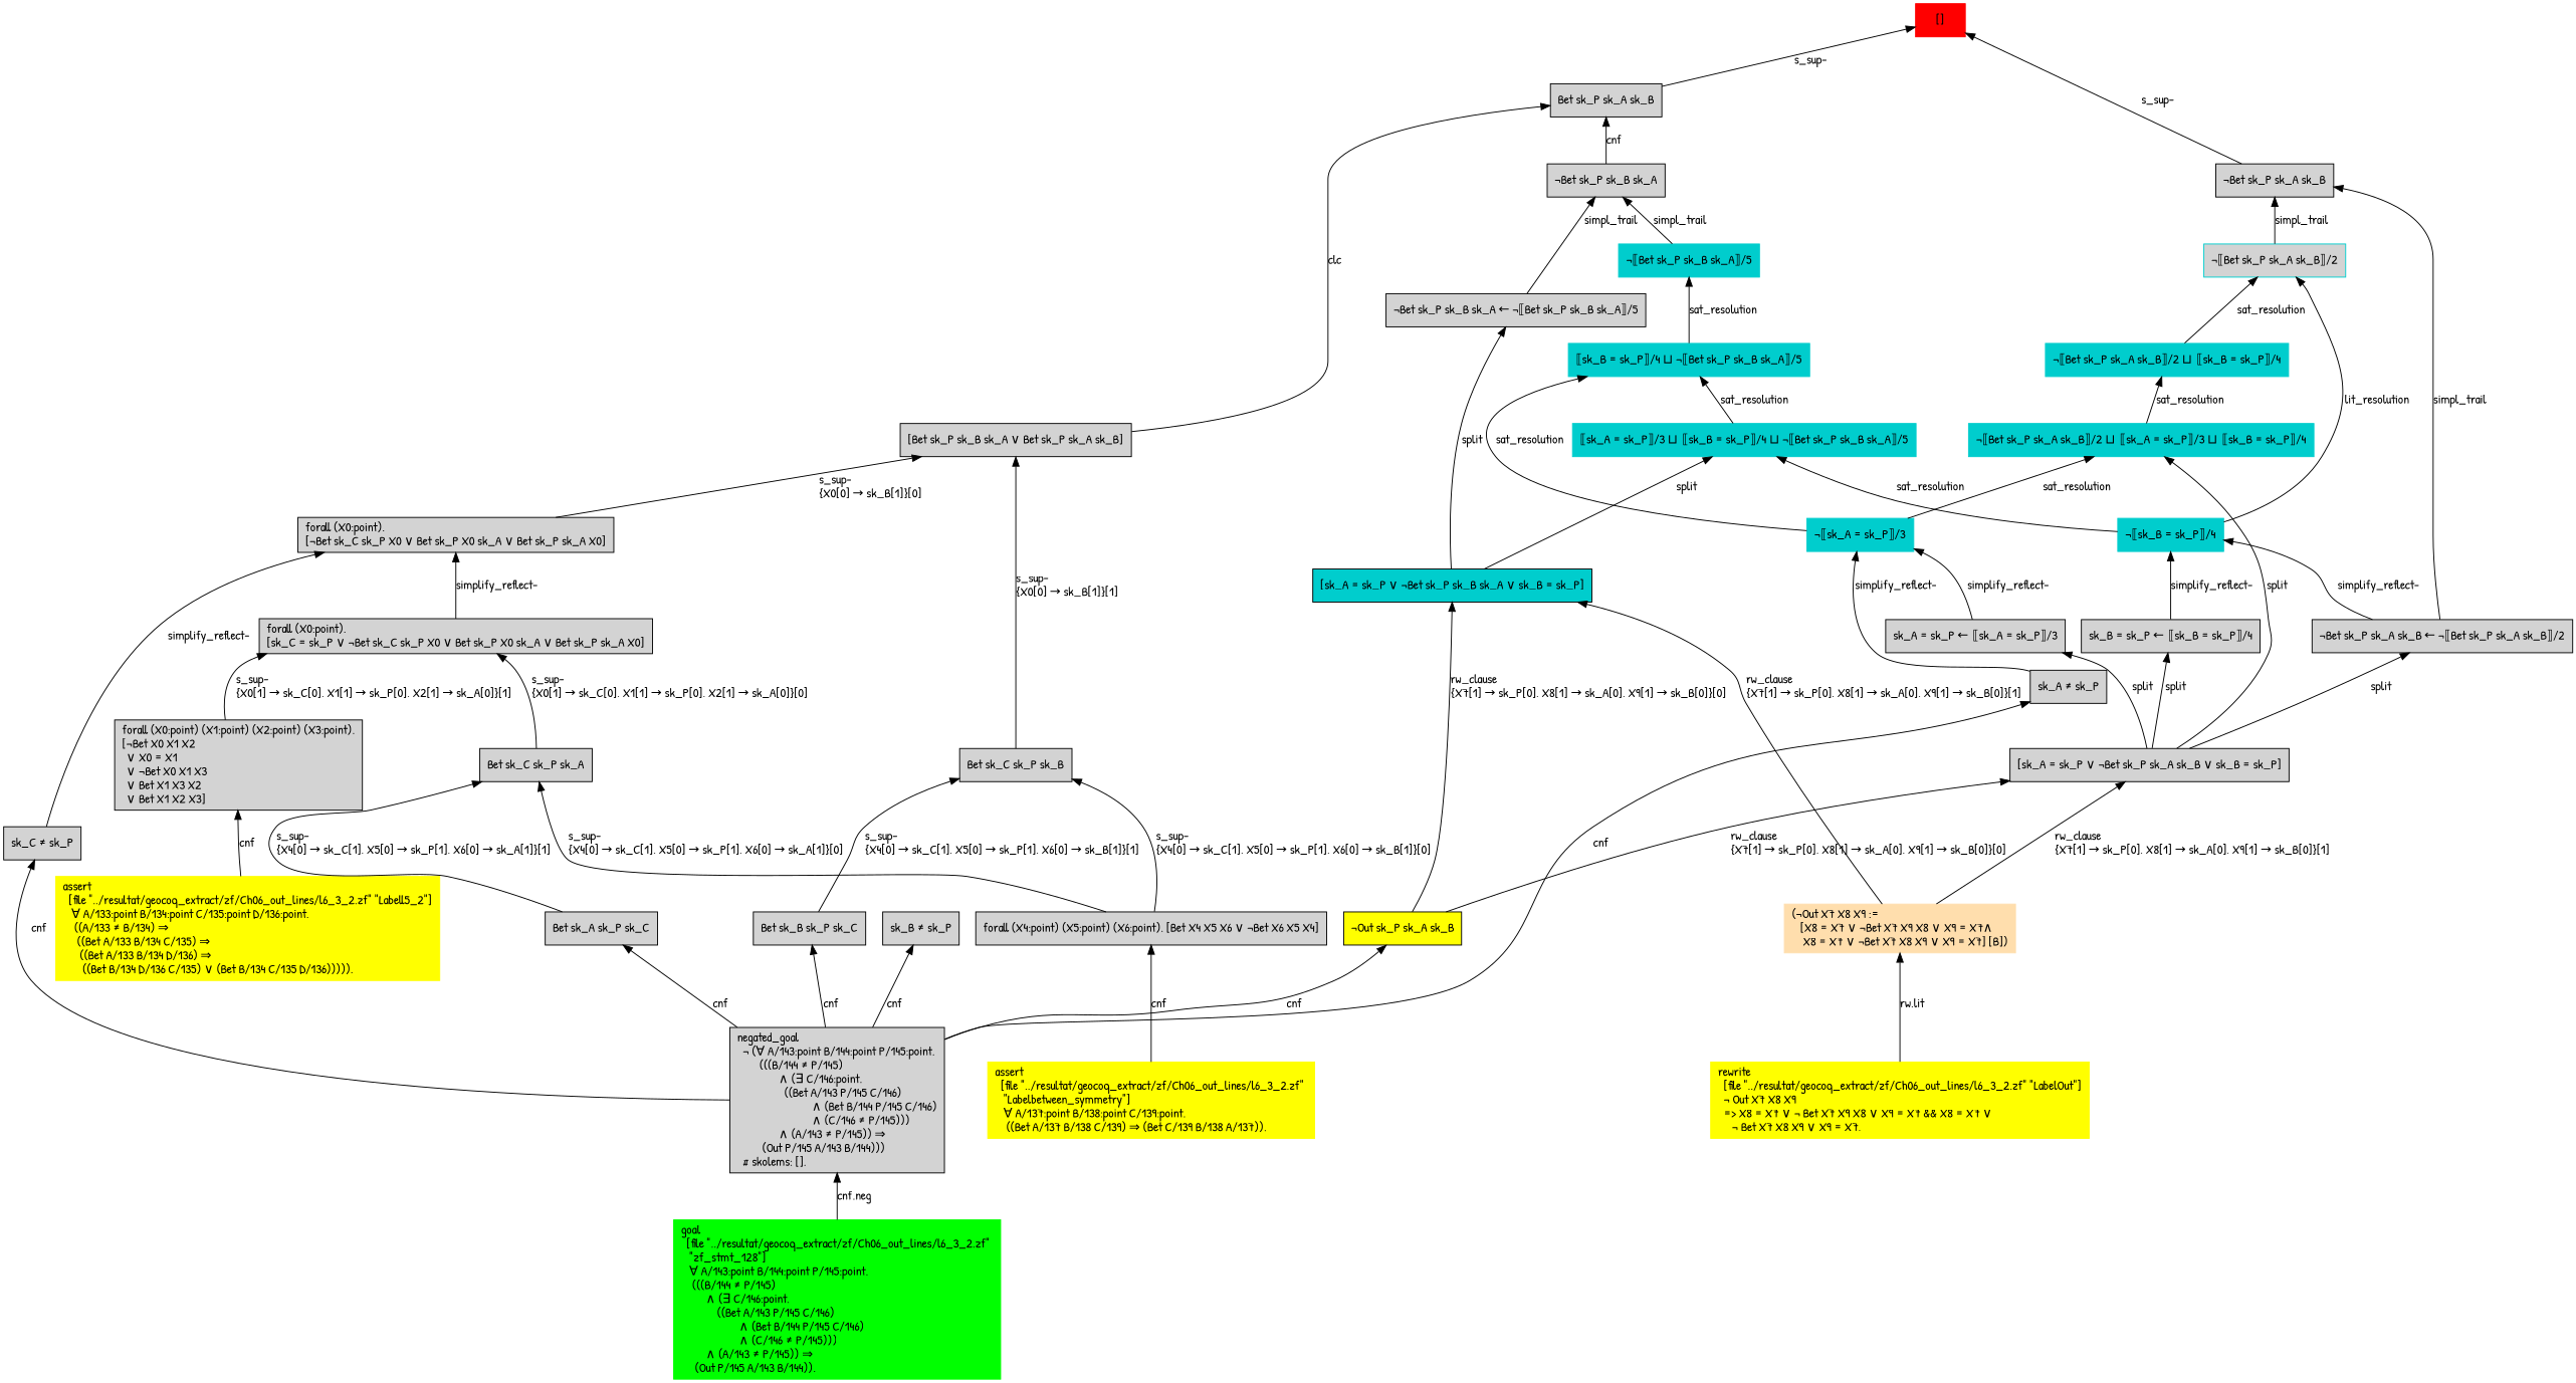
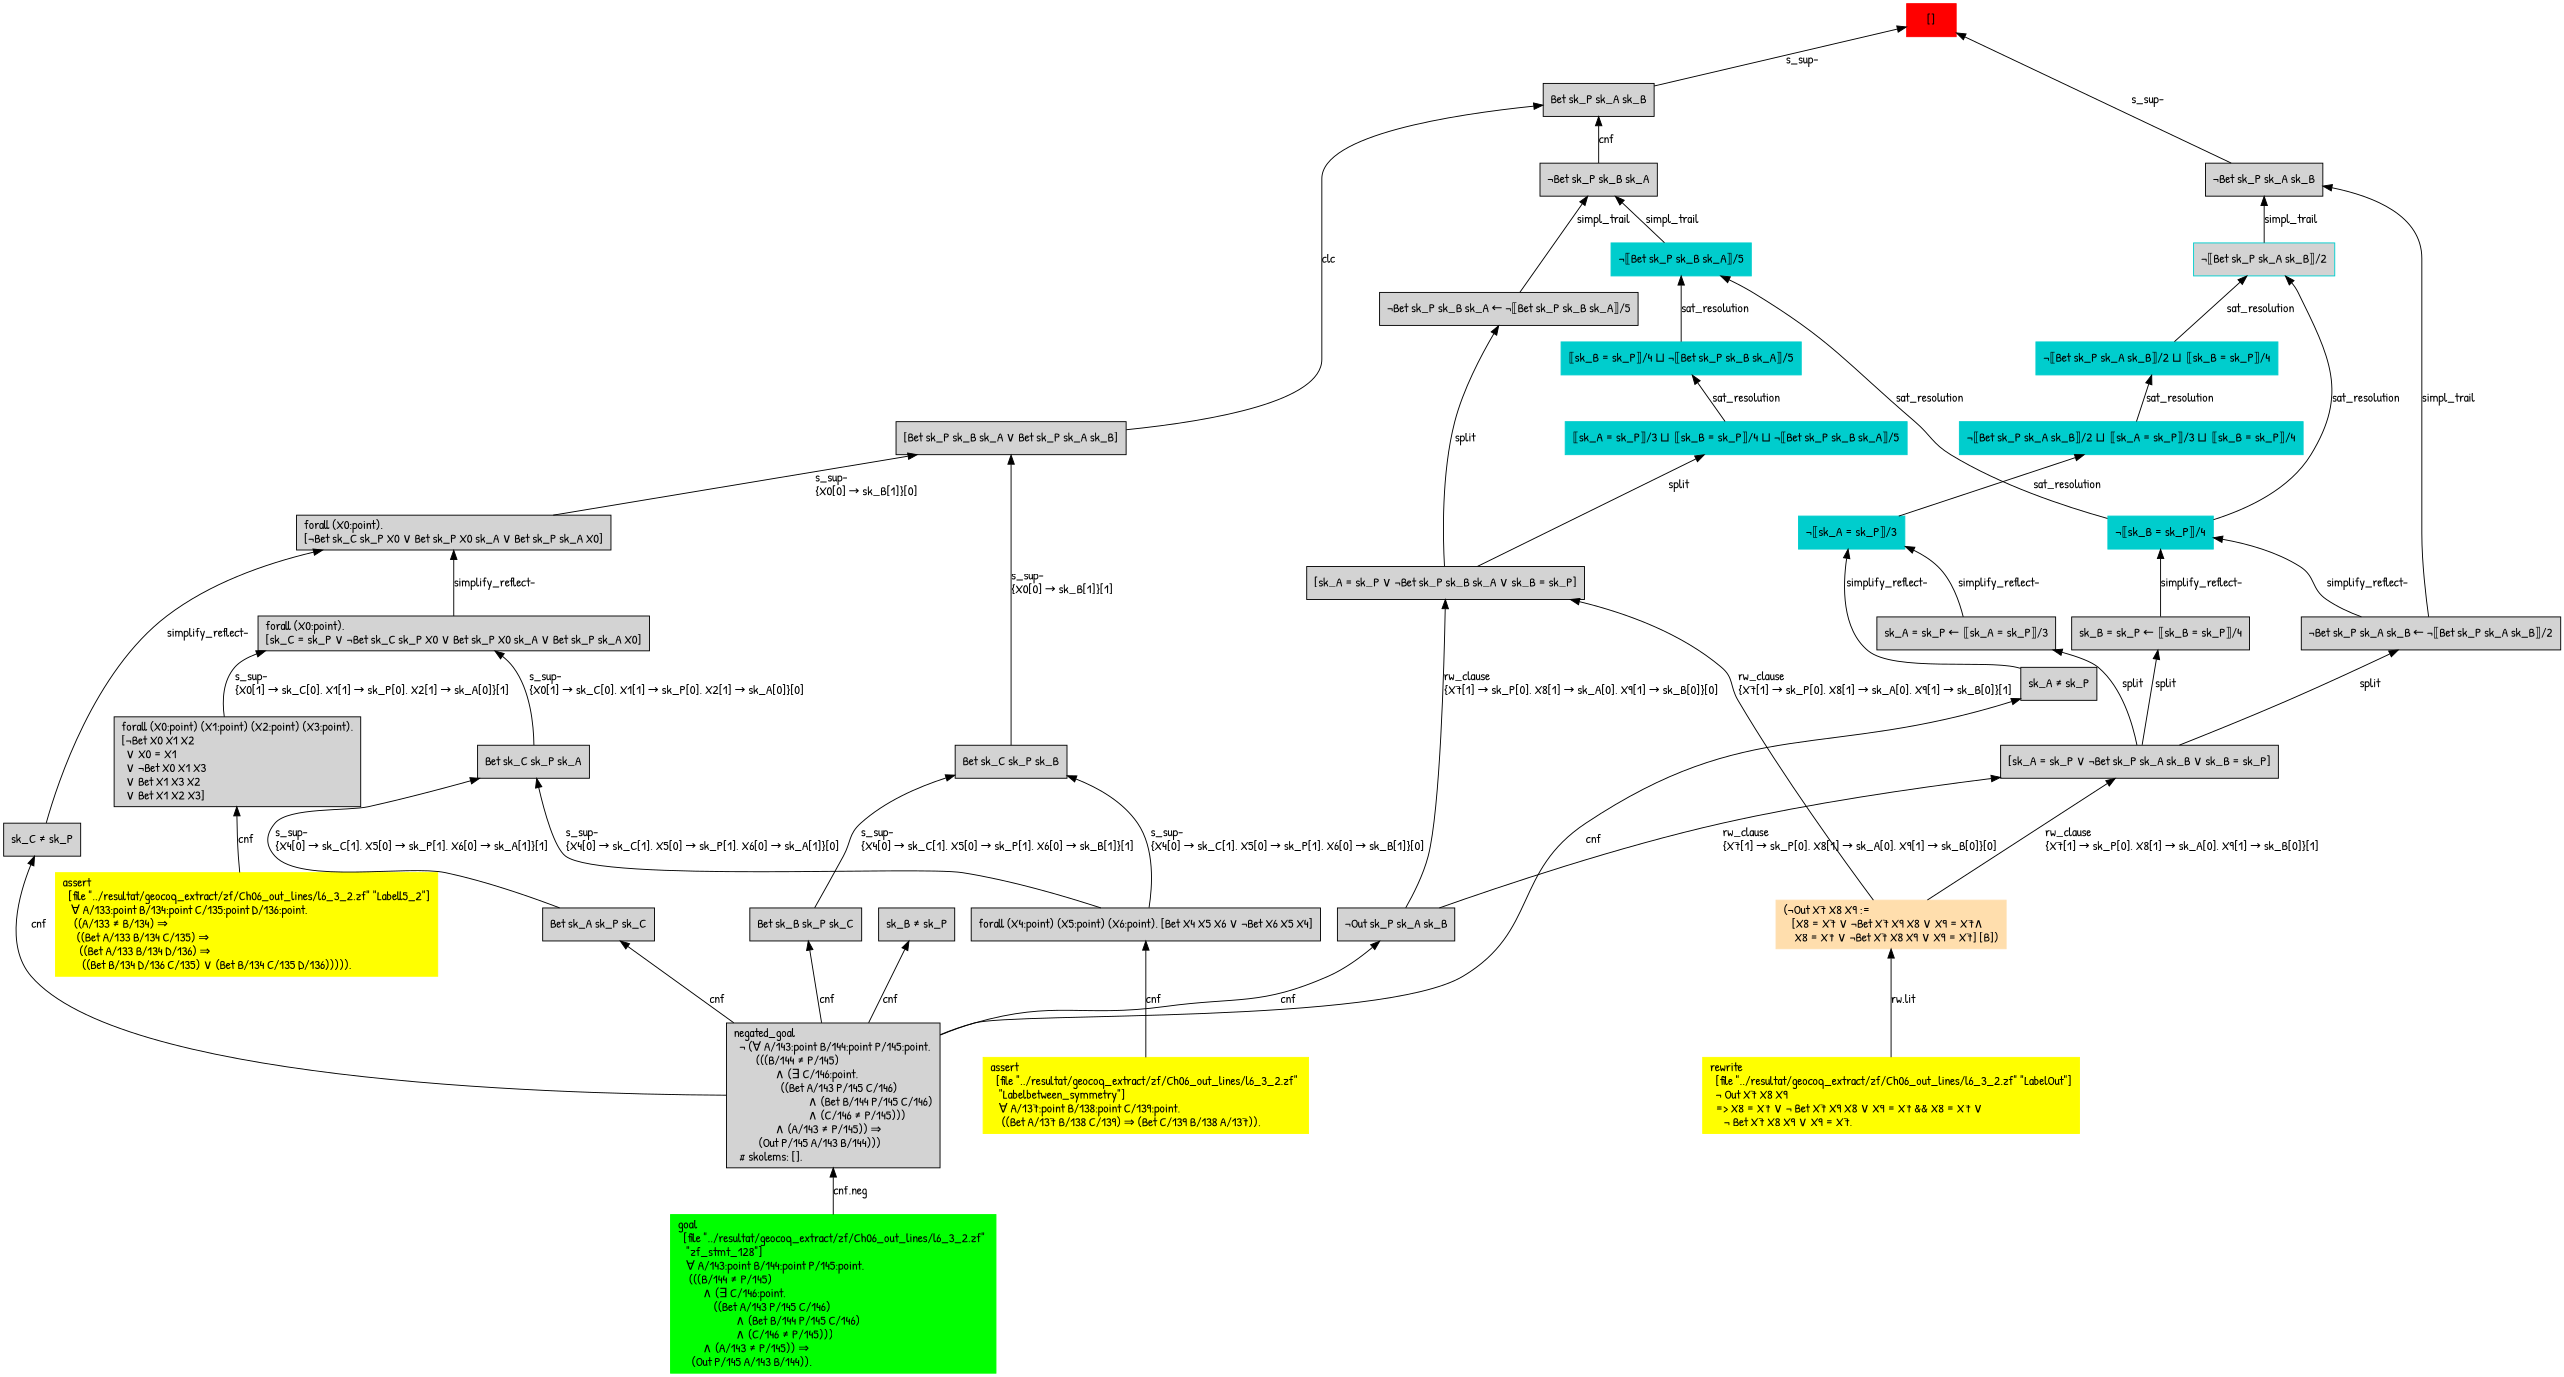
  digraph {
    fontname="Patrick Hand"
    node [fontname="Patrick Hand" shape=box style=filled]
    edge [dir=back fontname="Patrick Hand"]
    n1 [color=red label="[]"]
    n2 [label="¬Bet sk_P sk_A sk_B\l"]
    n3 [label="Bet sk_P sk_A sk_B\l"]
    n4 [color=cyan3 fillcolor=lightgrey label="¬⟦Bet sk_P sk_A sk_B⟧/2\l"]
    n5 [label="¬Bet sk_P sk_A sk_B ← ¬⟦Bet sk_P sk_A sk_B⟧/2\l"]
    n6 [label="¬Bet sk_P sk_B sk_A\l"]
    n7 [label="[Bet sk_P sk_B sk_A ∨ Bet sk_P sk_A sk_B]\l"]
    n8 [color=cyan3 label="¬⟦sk_B = sk_P⟧/4\l"]
    n9 [color=cyan3 label="¬⟦Bet sk_P sk_A sk_B⟧/2 ⊔ ⟦sk_B = sk_P⟧/4\l"]
    n10 [label="[sk_A = sk_P ∨ ¬Bet sk_P sk_A sk_B ∨ sk_B = sk_P]\l"]
    n11 [label="sk_B = sk_P ← ⟦sk_B = sk_P⟧/4\l"]
    n12 [color=cyan3 label="¬⟦Bet sk_P sk_A sk_B⟧/2 ⊔ ⟦sk_A = sk_P⟧/3 ⊔ ⟦sk_B = sk_P⟧/4\l"]
    n13 [label="sk_B ≠ sk_P\l"]
    n14 [label="negated_goal\l  ¬ (∀ A/143:point B/144:point P/145:point.\l        (((B/144 ≠ P/145)\l          ∧ (∃ C/146:point.\l                 ((Bet A/143 P/145 C/146)\l                  ∧ (Bet B/144 P/145 C/146)\l                  ∧ (C/146 ≠ P/145)))\l          ∧ (A/143 ≠ P/145)) ⇒\l         (Out P/145 A/143 B/144)))\l  # skolems: [].\l"]
    n15 [color=green label="goal\l  [file \"../resultat/geocoq_extract/zf/Ch06_out_lines/l6_3_2.zf\" \l   \"zf_stmt_128\"]\l  ∀ A/143:point B/144:point P/145:point.\l    (((B/144 ≠ P/145)\l      ∧ (∃ C/146:point.\l             ((Bet A/143 P/145 C/146)\l              ∧ (Bet B/144 P/145 C/146)\l              ∧ (C/146 ≠ P/145)))\l      ∧ (A/143 ≠ P/145)) ⇒\l     (Out P/145 A/143 B/144)).\l"]
    n16 [color=navajowhite label="(¬Out X7 X8 X9 :=\l   [X8 = X7 ∨ ¬Bet X7 X9 X8 ∨ X9 = X7∧\l    X8 = X7 ∨ ¬Bet X7 X8 X9 ∨ X9 = X7] [B])\l"]
-   n17 [label="¬Out sk_P sk_A sk_B\l" fillcolor=yellow]
+   n17 [label="¬Out sk_P sk_A sk_B\l"]
    n18 [color=yellow label="rewrite\l  [file \"../resultat/geocoq_extract/zf/Ch06_out_lines/l6_3_2.zf\" \"LabelOut\"]\l  ¬ Out X7 X8 X9\l  =\> X8 = X7 ∨ ¬ Bet X7 X9 X8 ∨ X9 = X7 && X8 = X7 ∨ \l     ¬ Bet X7 X8 X9 ∨ X9 = X7.\l"]
    n19 [color=cyan3 label="¬⟦sk_A = sk_P⟧/3\l"]
    n20 [label="sk_A ≠ sk_P\l"]
    n21 [label="sk_A = sk_P ← ⟦sk_A = sk_P⟧/3\l"]
    n22 [color=cyan3 label="¬⟦Bet sk_P sk_B sk_A⟧/5\l"]
    n23 [label="¬Bet sk_P sk_B sk_A ← ¬⟦Bet sk_P sk_B sk_A⟧/5\l"]
    n24 [label="forall (X0:point).\l[¬Bet sk_C sk_P X0 ∨ Bet sk_P X0 sk_A ∨ Bet sk_P sk_A X0]\l"]
    n25 [label="Bet sk_C sk_P sk_B\l"]
    n26 [color=cyan3 label="⟦sk_B = sk_P⟧/4 ⊔ ¬⟦Bet sk_P sk_B sk_A⟧/5\l"]
-   n27 [label="[sk_A = sk_P ∨ ¬Bet sk_P sk_B sk_A ∨ sk_B = sk_P]\l" fillcolor=cyan3]
+   n27 [label="[sk_A = sk_P ∨ ¬Bet sk_P sk_B sk_A ∨ sk_B = sk_P]\l"]
    n28 [color=cyan3 label="⟦sk_A = sk_P⟧/3 ⊔ ⟦sk_B = sk_P⟧/4 ⊔ ¬⟦Bet sk_P sk_B sk_A⟧/5\l"]
    n29 [label="sk_C ≠ sk_P\l"]
    n30 [label="forall (X0:point).\l[sk_C = sk_P ∨ ¬Bet sk_C sk_P X0 ∨ Bet sk_P X0 sk_A ∨ Bet sk_P sk_A X0]\l"]
    n31 [label="forall (X4:point) (X5:point) (X6:point). [Bet X4 X5 X6 ∨ ¬Bet X6 X5 X4]\l"]
    n32 [label="Bet sk_B sk_P sk_C\l"]
    n33 [label="forall (X0:point) (X1:point) (X2:point) (X3:point).\l[¬Bet X0 X1 X2\l ∨ X0 = X1\l ∨ ¬Bet X0 X1 X3\l ∨ Bet X1 X3 X2\l ∨ Bet X1 X2 X3]\l"]
    n34 [label="Bet sk_C sk_P sk_A\l"]
    n35 [color=yellow label="assert\l  [file \"../resultat/geocoq_extract/zf/Ch06_out_lines/l6_3_2.zf\" \"Labell5_2\"]\l  ∀ A/133:point B/134:point C/135:point D/136:point.\l    ((A/133 ≠ B/134) ⇒\l     ((Bet A/133 B/134 C/135) ⇒\l      ((Bet A/133 B/134 D/136) ⇒\l       ((Bet B/134 D/136 C/135) ∨ (Bet B/134 C/135 D/136))))).\l"]
    n36 [label="Bet sk_A sk_P sk_C\l"]
    n37 [color=yellow label="assert\l  [file \"../resultat/geocoq_extract/zf/Ch06_out_lines/l6_3_2.zf\" \l   \"Labelbetween_symmetry\"]\l  ∀ A/137:point B/138:point C/139:point.\l    ((Bet A/137 B/138 C/139) ⇒ (Bet C/139 B/138 A/137)).\l"]
    n1 -> n2 [label="s_sup-\l"]
    n1 -> n3 [label="s_sup-\l"]
    n2 -> n4 [label=simpl_trail]
    n2 -> n5 [label=simpl_trail]
    n3 -> n6 [label=cnf]
    n3 -> n7 [label=clc]
-   n4 -> n8 [label=lit_resolution]
+   n4 -> n8 [label=sat_resolution]
    n4 -> n9 [label=sat_resolution]
    n5 -> n10 [label=split]
    n6 -> n22 [label=simpl_trail]
    n6 -> n23 [label=simpl_trail]
    n7 -> n24 [label="s_sup-\l\{X0[0] → sk_B[1]\}[0]\l"]
    n7 -> n25 [label="s_sup-\l\{X0[0] → sk_B[1]\}[1]\l"]
    n8 -> n5 [label="simplify_reflect-"]
    n8 -> n11 [label="simplify_reflect-"]
    n9 -> n12 [label=sat_resolution]
    n10 -> n16 [label="rw_clause\l\{X7[1] → sk_P[0], X8[1] → sk_A[0], X9[1] → sk_B[0]\}[1]\l"]
    n10 -> n17 [label="rw_clause\l\{X7[1] → sk_P[0], X8[1] → sk_A[0], X9[1] → sk_B[0]\}[0]\l"]
    n11 -> n10 [label=split]
-   n12 -> n10 [label=split]
    n12 -> n19 [label=sat_resolution]
    n13 -> n14 [label=cnf]
    n14 -> n15 [label="cnf.neg"]
    n16 -> n18 [label="rw.lit"]
    n17 -> n14 [label=cnf]
    n19 -> n20 [label="simplify_reflect-"]
    n19 -> n21 [label="simplify_reflect-"]
    n20 -> n14 [label=cnf]
    n21 -> n10 [label=split]
-   n28 -> n8 [label=sat_resolution]
+   n22 -> n8 [label=sat_resolution]
    n22 -> n26 [label=sat_resolution]
    n23 -> n27 [label=split]
    n24 -> n29 [label="simplify_reflect-"]
    n24 -> n30 [label="simplify_reflect-"]
    n25 -> n31 [label="s_sup-\l\{X4[0] → sk_C[1], X5[0] → sk_P[1], X6[0] → sk_B[1]\}[0]\l"]
    n25 -> n32 [label="s_sup-\l\{X4[0] → sk_C[1], X5[0] → sk_P[1], X6[0] → sk_B[1]\}[1]\l"]
-   n26 -> n19 [label=sat_resolution]
    n26 -> n28 [label=sat_resolution]
    n27 -> n16 [label="rw_clause\l\{X7[1] → sk_P[0], X8[1] → sk_A[0], X9[1] → sk_B[0]\}[1]\l"]
    n27 -> n17 [label="rw_clause\l\{X7[1] → sk_P[0], X8[1] → sk_A[0], X9[1] → sk_B[0]\}[0]\l"]
    n28 -> n27 [label=split]
    n29 -> n14 [label=cnf]
    n30 -> n33 [label="s_sup-\l\{X0[1] → sk_C[0], X1[1] → sk_P[0], X2[1] → sk_A[0]\}[1]\l"]
    n30 -> n34 [label="s_sup-\l\{X0[1] → sk_C[0], X1[1] → sk_P[0], X2[1] → sk_A[0]\}[0]\l"]
    n31 -> n37 [label=cnf]
    n32 -> n14 [label=cnf]
    n33 -> n35 [label=cnf]
    n34 -> n31 [label="s_sup-\l\{X4[0] → sk_C[1], X5[0] → sk_P[1], X6[0] → sk_A[1]\}[0]\l"]
    n34 -> n36 [label="s_sup-\l\{X4[0] → sk_C[1], X5[0] → sk_P[1], X6[0] → sk_A[1]\}[1]\l"]
    n36 -> n14 [label=cnf]
  }
